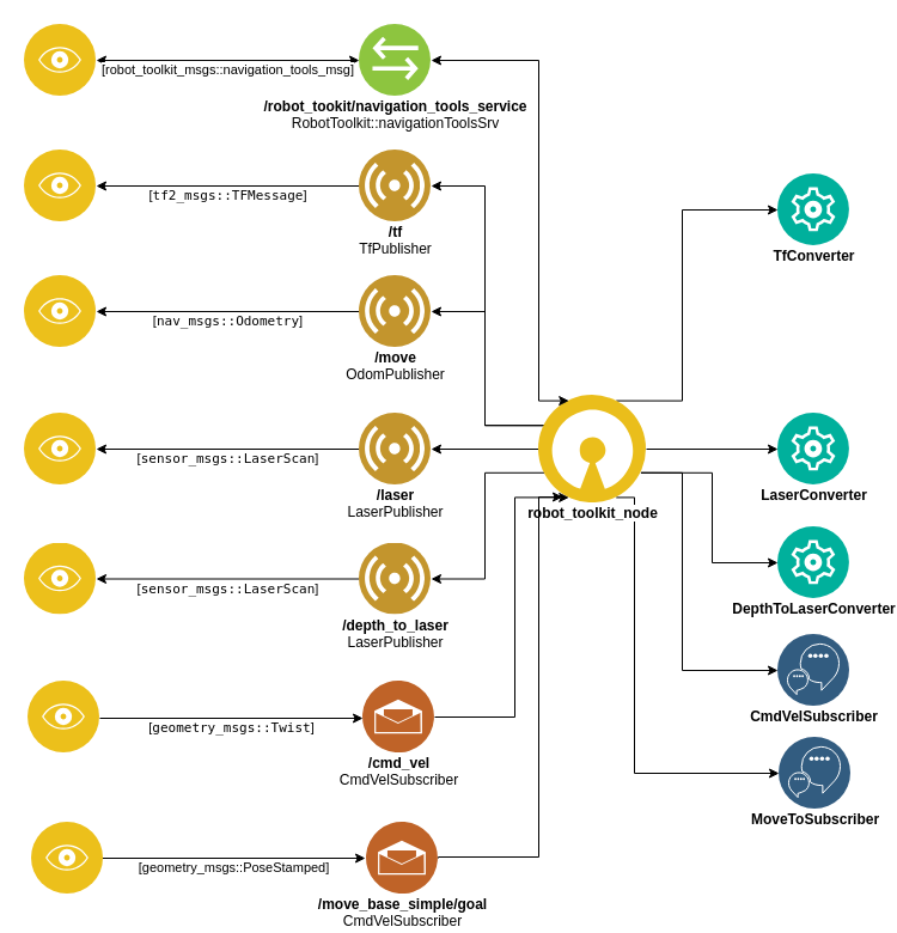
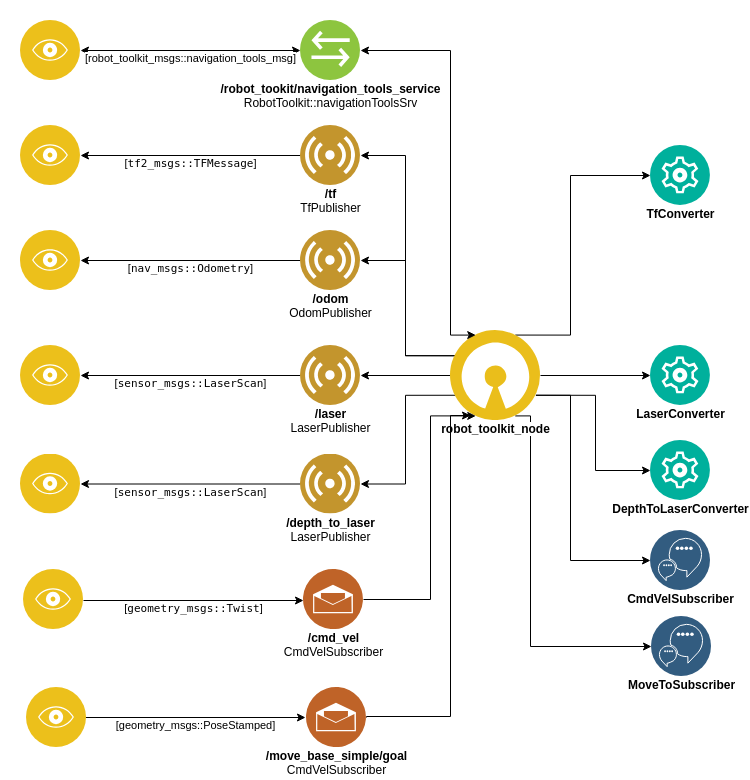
  <mxCell id="0" />
  <mxCell id="1" parent="0" />
  <mxCell id="2" style="edgeStyle=orthogonalEdgeStyle;rounded=0;orthogonalLoop=1;jettySize=auto;html=1;exitX=0;exitY=0.25;exitDx=0;exitDy=0;entryX=1;entryY=0.5;entryDx=0;entryDy=0;" edge="1" parent="1" source="11" target="26"><mxGeometry relative="1" as="geometry" /></mxCell>
  <mxCell id="3" style="edgeStyle=orthogonalEdgeStyle;rounded=0;orthogonalLoop=1;jettySize=auto;html=1;exitX=0;exitY=0.5;exitDx=0;exitDy=0;entryX=1;entryY=0.5;entryDx=0;entryDy=0;" edge="1" parent="1" source="11" target="29"><mxGeometry relative="1" as="geometry" /></mxCell>
  <mxCell id="4" style="edgeStyle=orthogonalEdgeStyle;rounded=0;orthogonalLoop=1;jettySize=auto;html=1;exitX=0;exitY=0.25;exitDx=0;exitDy=0;entryX=1;entryY=0.5;entryDx=0;entryDy=0;" edge="1" parent="1" source="11" target="13"><mxGeometry relative="1" as="geometry" /></mxCell>
  <mxCell id="5" style="edgeStyle=orthogonalEdgeStyle;rounded=0;orthogonalLoop=1;jettySize=auto;html=1;exitX=0;exitY=0.75;exitDx=0;exitDy=0;entryX=1;entryY=0.5;entryDx=0;entryDy=0;" edge="1" parent="1" source="11" target="38"><mxGeometry relative="1" as="geometry" /></mxCell>
  <mxCell id="6" style="edgeStyle=orthogonalEdgeStyle;rounded=0;orthogonalLoop=1;jettySize=auto;html=1;exitX=1;exitY=0.5;exitDx=0;exitDy=0;entryX=0;entryY=0.5;entryDx=0;entryDy=0;" edge="1" parent="1" source="11" target="20"><mxGeometry relative="1" as="geometry" /></mxCell>
  <mxCell id="7" style="edgeStyle=orthogonalEdgeStyle;rounded=0;orthogonalLoop=1;jettySize=auto;html=1;exitX=1;exitY=0.75;exitDx=0;exitDy=0;entryX=0;entryY=0.5;entryDx=0;entryDy=0;" edge="1" parent="1" source="11" target="41"><mxGeometry relative="1" as="geometry" /></mxCell>
  <mxCell id="8" style="edgeStyle=orthogonalEdgeStyle;rounded=0;orthogonalLoop=1;jettySize=auto;html=1;exitX=0.75;exitY=0;exitDx=0;exitDy=0;entryX=0;entryY=0.5;entryDx=0;entryDy=0;" edge="1" parent="1" source="11" target="17"><mxGeometry relative="1" as="geometry"><Array as="points"><mxPoint x="570" y="335" /><mxPoint x="570" y="175" /></Array></mxGeometry></mxCell>
  <mxCell id="9" style="edgeStyle=orthogonalEdgeStyle;rounded=0;orthogonalLoop=1;jettySize=auto;html=1;exitX=1;exitY=0.75;exitDx=0;exitDy=0;entryX=0;entryY=0.5;entryDx=0;entryDy=0;" edge="1" parent="1" source="11" target="21"><mxGeometry relative="1" as="geometry"><Array as="points"><mxPoint x="570" y="395" /><mxPoint x="570" y="560" /></Array></mxGeometry></mxCell>
  <mxCell id="10" style="edgeStyle=orthogonalEdgeStyle;rounded=0;orthogonalLoop=1;jettySize=auto;html=1;exitX=0.75;exitY=1;exitDx=0;exitDy=0;entryX=0;entryY=0.5;entryDx=0;entryDy=0;startArrow=none;startFill=0;" edge="1" parent="1" source="11" target="40"><mxGeometry relative="1" as="geometry"><Array as="points"><mxPoint x="530" y="415" /><mxPoint x="530" y="646" /></Array></mxGeometry></mxCell>
  <mxCell id="11" value="robot_toolkit_node" style="aspect=fixed;perimeter=ellipsePerimeter;html=1;align=center;shadow=0;dashed=0;fontColor=#000000;labelBackgroundColor=#ffffff;fontSize=12;spacingTop=-5;image;image=img/lib/ibm/applications/open_source_tools.svg;fontStyle=1" parent="1" vertex="1"><mxGeometry x="450" y="330" width="90" height="90" as="geometry" /></mxCell>
  <mxCell id="12" value="[&lt;code&gt;&lt;span&gt;tf2_msgs&lt;/span&gt;&lt;span&gt;::&lt;/span&gt;&lt;span&gt;TFMessage&lt;/span&gt;&lt;/code&gt;]" style="edgeStyle=orthogonalEdgeStyle;rounded=1;orthogonalLoop=1;jettySize=auto;html=1;exitX=0;exitY=0.5;exitDx=0;exitDy=0;entryX=1;entryY=0.5;entryDx=0;entryDy=0;startArrow=none;startFill=0;endArrow=classic;endFill=1;fontColor=#000000;verticalAlign=top;horizontal=1;spacingTop=-5;" parent="1" source="13" target="24" edge="1"><mxGeometry relative="1" as="geometry" /></mxCell>
  <mxCell id="13" value="/tf&lt;br&gt;&lt;span style=&quot;font-weight: normal&quot;&gt;TfPublisher&lt;/span&gt;&lt;br&gt;" style="aspect=fixed;perimeter=ellipsePerimeter;html=1;align=center;shadow=0;dashed=0;fontColor=#000000;labelBackgroundColor=#ffffff;fontSize=12;spacingTop=-5;image;image=img/lib/ibm/users/sensor.svg;fontStyle=1;verticalAlign=top;horizontal=1;" parent="1" vertex="1"><mxGeometry x="300" y="125" width="60" height="60" as="geometry" /></mxCell>
  <mxCell id="14" style="edgeStyle=orthogonalEdgeStyle;rounded=1;orthogonalLoop=1;jettySize=auto;html=1;exitX=0;exitY=0.5;exitDx=0;exitDy=0;entryX=1;entryY=0.5;entryDx=0;entryDy=0;fontColor=#000000;strokeColor=none;startArrow=classic;startFill=1;verticalAlign=top;horizontal=1;spacingTop=-5;" parent="1" source="16" target="23" edge="1"><mxGeometry relative="1" as="geometry" /></mxCell>
  <mxCell id="15" style="edgeStyle=orthogonalEdgeStyle;rounded=0;orthogonalLoop=1;jettySize=auto;html=1;exitX=1;exitY=0.5;exitDx=0;exitDy=0;entryX=0.25;entryY=0;entryDx=0;entryDy=0;startArrow=classic;startFill=1;" edge="1" parent="1" source="16" target="11"><mxGeometry relative="1" as="geometry"><Array as="points"><mxPoint x="450" y="50" /><mxPoint x="450" y="335" /></Array></mxGeometry></mxCell>
  <mxCell id="16" value="/robot_tookit/navigation_tools_service&lt;br&gt;&lt;span style=&quot;font-weight: normal&quot;&gt;RobotToolkit::navigationToolsSrv&lt;/span&gt;&lt;br&gt;" style="aspect=fixed;perimeter=ellipsePerimeter;html=1;align=center;shadow=0;dashed=0;fontColor=#000000;labelBackgroundColor=#ffffff;fontSize=12;spacingTop=-5;image;image=img/lib/ibm/vpc/Bridge.svg;fontStyle=1;verticalAlign=top;horizontal=1;" parent="1" vertex="1"><mxGeometry x="300" y="20" width="60" height="60" as="geometry" /></mxCell>
  <mxCell id="17" value="TfConverter&lt;br&gt;" style="aspect=fixed;perimeter=ellipsePerimeter;html=1;align=center;shadow=0;dashed=0;fontColor=#000000;labelBackgroundColor=#ffffff;fontSize=12;spacingTop=-5;image;image=img/lib/ibm/management/management.svg;fontStyle=1" parent="1" vertex="1"><mxGeometry x="650" y="145" width="60" height="60" as="geometry" /></mxCell>
  <mxCell id="18" style="edgeStyle=orthogonalEdgeStyle;rounded=0;orthogonalLoop=1;jettySize=auto;html=1;exitX=1;exitY=0.5;exitDx=0;exitDy=0;entryX=0.25;entryY=1;entryDx=0;entryDy=0;" edge="1" parent="1" source="19" target="11"><mxGeometry relative="1" as="geometry"><Array as="points"><mxPoint x="430" y="599" /><mxPoint x="430" y="415" /></Array></mxGeometry></mxCell>
  <mxCell id="19" value="/cmd_vel&lt;br&gt;&lt;span style=&quot;font-weight: normal&quot;&gt;CmdVelSubscriber&lt;/span&gt;&lt;br&gt;" style="aspect=fixed;perimeter=ellipsePerimeter;html=1;align=center;shadow=0;dashed=0;fontColor=#000000;labelBackgroundColor=#ffffff;fontSize=12;spacingTop=-5;image;image=img/lib/ibm/social/messaging.svg;fontStyle=1;verticalAlign=top;horizontal=1;" parent="1" vertex="1"><mxGeometry x="303" y="569" width="60" height="60" as="geometry" /></mxCell>
  <mxCell id="20" value="LaserConverter" style="aspect=fixed;perimeter=ellipsePerimeter;html=1;align=center;shadow=0;dashed=0;fontColor=#000000;labelBackgroundColor=#ffffff;fontSize=12;spacingTop=-5;image;image=img/lib/ibm/management/management.svg;fontStyle=1" parent="1" vertex="1"><mxGeometry x="650" y="345" width="60" height="60" as="geometry" /></mxCell>
  <mxCell id="21" value="CmdVelSubscriber&lt;br&gt;" style="aspect=fixed;perimeter=ellipsePerimeter;html=1;align=center;shadow=0;dashed=0;fontColor=#000000;labelBackgroundColor=#ffffff;fontSize=12;spacingTop=-5;image;image=img/lib/ibm/data/conversation_trained_deployed.svg;fontStyle=1" parent="1" vertex="1"><mxGeometry x="650" y="530" width="60" height="60" as="geometry" /></mxCell>
  <mxCell id="22" value="[robot_toolkit_msgs::navigation_tools_msg]" style="edgeStyle=orthogonalEdgeStyle;rounded=1;orthogonalLoop=1;jettySize=auto;html=1;exitX=1;exitY=0.5;exitDx=0;exitDy=0;entryX=0;entryY=0.5;entryDx=0;entryDy=0;startArrow=classic;startFill=1;fontColor=#000000;verticalAlign=top;horizontal=1;spacingTop=-5;" parent="1" source="23" target="16" edge="1"><mxGeometry relative="1" as="geometry" /></mxCell>
  <mxCell id="23" value="" style="aspect=fixed;perimeter=ellipsePerimeter;html=1;align=center;shadow=0;dashed=0;fontColor=#4277BB;labelBackgroundColor=#ffffff;fontSize=12;spacingTop=-5;image;image=img/lib/ibm/applications/visualization.svg;verticalAlign=top;horizontal=1;" parent="1" vertex="1"><mxGeometry x="20" y="20" width="60" height="60" as="geometry" /></mxCell>
  <mxCell id="24" value="" style="aspect=fixed;perimeter=ellipsePerimeter;html=1;align=center;shadow=0;dashed=0;fontColor=#4277BB;labelBackgroundColor=#ffffff;fontSize=12;spacingTop=-5;image;image=img/lib/ibm/applications/visualization.svg;verticalAlign=top;horizontal=1;" parent="1" vertex="1"><mxGeometry x="20" y="125" width="60" height="60" as="geometry" /></mxCell>
  <mxCell id="25" value="[&lt;code&gt;&lt;span&gt;nav_msgs&lt;/span&gt;&lt;span&gt;::&lt;/span&gt;&lt;span&gt;Odometry&lt;/span&gt;&lt;/code&gt;]" style="edgeStyle=orthogonalEdgeStyle;rounded=1;orthogonalLoop=1;jettySize=auto;html=1;exitX=0;exitY=0.5;exitDx=0;exitDy=0;entryX=1;entryY=0.5;entryDx=0;entryDy=0;startArrow=none;startFill=0;endArrow=classic;endFill=1;fontColor=#000000;verticalAlign=top;horizontal=1;spacingTop=-5;" parent="1" source="26" target="27" edge="1"><mxGeometry relative="1" as="geometry" /></mxCell>
- <mxCell id="26" value="/move&lt;br&gt;&lt;span style=&quot;font-weight: normal&quot;&gt;OdomPublisher&lt;/span&gt;&lt;br&gt;" style="aspect=fixed;perimeter=ellipsePerimeter;html=1;align=center;shadow=0;dashed=0;fontColor=#000000;labelBackgroundColor=#ffffff;fontSize=12;spacingTop=-5;image;image=img/lib/ibm/users/sensor.svg;fontStyle=1;verticalAlign=top;horizontal=1;" parent="1" vertex="1"><mxGeometry x="300" y="230" width="60" height="60" as="geometry" /></mxCell>
+ <mxCell id="26" value="/odom&lt;br&gt;&lt;span style=&quot;font-weight: normal&quot;&gt;OdomPublisher&lt;/span&gt;&lt;br&gt;" style="aspect=fixed;perimeter=ellipsePerimeter;html=1;align=center;shadow=0;dashed=0;fontColor=#000000;labelBackgroundColor=#ffffff;fontSize=12;spacingTop=-5;image;image=img/lib/ibm/users/sensor.svg;fontStyle=1;verticalAlign=top;horizontal=1;" parent="1" vertex="1"><mxGeometry x="300" y="230" width="60" height="60" as="geometry" /></mxCell>
  <mxCell id="27" value="" style="aspect=fixed;perimeter=ellipsePerimeter;html=1;align=center;shadow=0;dashed=0;fontColor=#4277BB;labelBackgroundColor=#ffffff;fontSize=12;spacingTop=-5;image;image=img/lib/ibm/applications/visualization.svg;verticalAlign=top;horizontal=1;" parent="1" vertex="1"><mxGeometry x="20" y="230" width="60" height="60" as="geometry" /></mxCell>
  <mxCell id="28" value="[&lt;code&gt;&lt;span&gt;sensor_msgs&lt;/span&gt;&lt;span&gt;::&lt;/span&gt;&lt;span&gt;LaserScan&lt;/span&gt;&lt;/code&gt;]" style="edgeStyle=orthogonalEdgeStyle;rounded=1;orthogonalLoop=1;jettySize=auto;html=1;exitX=0;exitY=0.5;exitDx=0;exitDy=0;entryX=1;entryY=0.5;entryDx=0;entryDy=0;startArrow=none;startFill=0;endArrow=classic;endFill=1;fontColor=#000000;verticalAlign=top;horizontal=1;spacingTop=-5;" parent="1" source="29" target="30" edge="1"><mxGeometry relative="1" as="geometry" /></mxCell>
  <mxCell id="29" value="/laser&lt;br&gt;&lt;span style=&quot;font-weight: normal&quot;&gt;LaserPublisher&lt;/span&gt;&lt;br&gt;" style="aspect=fixed;perimeter=ellipsePerimeter;html=1;align=center;shadow=0;dashed=0;fontColor=#000000;labelBackgroundColor=#ffffff;fontSize=12;spacingTop=-5;image;image=img/lib/ibm/users/sensor.svg;fontStyle=1;verticalAlign=top;horizontal=1;" parent="1" vertex="1"><mxGeometry x="300" y="345" width="60" height="60" as="geometry" /></mxCell>
  <mxCell id="30" value="" style="aspect=fixed;perimeter=ellipsePerimeter;html=1;align=center;shadow=0;dashed=0;fontColor=#4277BB;labelBackgroundColor=#ffffff;fontSize=12;spacingTop=-5;image;image=img/lib/ibm/applications/visualization.svg;verticalAlign=top;horizontal=1;" parent="1" vertex="1"><mxGeometry x="20" y="345" width="60" height="60" as="geometry" /></mxCell>
  <mxCell id="31" value="[&lt;code&gt;&lt;span&gt;geometry_msgs&lt;/span&gt;&lt;span&gt;::&lt;/span&gt;&lt;span&gt;Twist&lt;/span&gt;&lt;/code&gt;]" style="edgeStyle=orthogonalEdgeStyle;rounded=1;orthogonalLoop=1;jettySize=auto;html=1;exitX=1;exitY=0.5;exitDx=0;exitDy=0;startArrow=none;startFill=0;endArrow=classic;endFill=1;fontColor=#000000;verticalAlign=top;horizontal=1;spacingTop=-5;" parent="1" edge="1"><mxGeometry relative="1" as="geometry"><mxPoint x="83" y="600" as="sourcePoint" /><mxPoint x="303" y="600" as="targetPoint" /></mxGeometry></mxCell>
  <mxCell id="32" value="" style="aspect=fixed;perimeter=ellipsePerimeter;html=1;align=center;shadow=0;dashed=0;fontColor=#4277BB;labelBackgroundColor=#ffffff;fontSize=12;spacingTop=-5;image;image=img/lib/ibm/applications/visualization.svg;verticalAlign=top;horizontal=1;" parent="1" vertex="1"><mxGeometry x="23" y="569" width="60" height="60" as="geometry" /></mxCell>
  <mxCell id="33" style="edgeStyle=orthogonalEdgeStyle;rounded=0;orthogonalLoop=1;jettySize=auto;html=1;exitX=1;exitY=0.5;exitDx=0;exitDy=0;" edge="1" parent="1" source="34"><mxGeometry relative="1" as="geometry"><mxPoint x="470" y="415" as="targetPoint" /><Array as="points"><mxPoint x="450" y="716" /><mxPoint x="450" y="415" /></Array></mxGeometry></mxCell>
  <mxCell id="34" value="/move_base_simple/goal&lt;br&gt;&lt;span style=&quot;font-weight: normal&quot;&gt;CmdVelSubscriber&lt;/span&gt;&lt;br&gt;" style="aspect=fixed;perimeter=ellipsePerimeter;html=1;align=center;shadow=0;dashed=0;fontColor=#000000;labelBackgroundColor=#ffffff;fontSize=12;spacingTop=-5;image;image=img/lib/ibm/social/messaging.svg;fontStyle=1;verticalAlign=top;horizontal=1;" vertex="1" parent="1"><mxGeometry x="306" y="687" width="60" height="60" as="geometry" /></mxCell>
  <mxCell id="35" value="[geometry_msgs::PoseStamped]" style="edgeStyle=orthogonalEdgeStyle;rounded=1;orthogonalLoop=1;jettySize=auto;html=1;exitX=1;exitY=0.5;exitDx=0;exitDy=0;startArrow=none;startFill=0;endArrow=classic;endFill=1;fontColor=#000000;verticalAlign=top;horizontal=1;spacingTop=-5;" edge="1" parent="1"><mxGeometry relative="1" as="geometry"><mxPoint x="85" y="717" as="sourcePoint" /><mxPoint x="305" y="717" as="targetPoint" /></mxGeometry></mxCell>
  <mxCell id="36" value="" style="aspect=fixed;perimeter=ellipsePerimeter;html=1;align=center;shadow=0;dashed=0;fontColor=#4277BB;labelBackgroundColor=#ffffff;fontSize=12;spacingTop=-5;image;image=img/lib/ibm/applications/visualization.svg;verticalAlign=top;horizontal=1;" vertex="1" parent="1"><mxGeometry x="26" y="687" width="60" height="60" as="geometry" /></mxCell>
  <mxCell id="37" value="[&lt;code&gt;&lt;span&gt;sensor_msgs&lt;/span&gt;&lt;span&gt;::&lt;/span&gt;&lt;span&gt;LaserScan&lt;/span&gt;&lt;/code&gt;]" style="edgeStyle=orthogonalEdgeStyle;rounded=1;orthogonalLoop=1;jettySize=auto;html=1;exitX=0;exitY=0.5;exitDx=0;exitDy=0;entryX=1;entryY=0.5;entryDx=0;entryDy=0;startArrow=none;startFill=0;endArrow=classic;endFill=1;fontColor=#000000;verticalAlign=top;horizontal=1;spacingTop=-5;" edge="1" parent="1" source="38" target="39"><mxGeometry relative="1" as="geometry" /></mxCell>
  <mxCell id="38" value="/depth_to_laser&lt;br&gt;&lt;span style=&quot;font-weight: normal&quot;&gt;LaserPublisher&lt;/span&gt;&lt;br&gt;" style="aspect=fixed;perimeter=ellipsePerimeter;html=1;align=center;shadow=0;dashed=0;fontColor=#000000;labelBackgroundColor=#ffffff;fontSize=12;spacingTop=-5;image;image=img/lib/ibm/users/sensor.svg;fontStyle=1;verticalAlign=top;horizontal=1;" vertex="1" parent="1"><mxGeometry x="300" y="453.5" width="60" height="60" as="geometry" /></mxCell>
  <mxCell id="39" value="" style="aspect=fixed;perimeter=ellipsePerimeter;html=1;align=center;shadow=0;dashed=0;fontColor=#4277BB;labelBackgroundColor=#ffffff;fontSize=12;spacingTop=-5;image;image=img/lib/ibm/applications/visualization.svg;verticalAlign=top;horizontal=1;" vertex="1" parent="1"><mxGeometry x="20" y="453.5" width="60" height="60" as="geometry" /></mxCell>
  <mxCell id="40" value="MoveToSubscriber" style="aspect=fixed;perimeter=ellipsePerimeter;html=1;align=center;shadow=0;dashed=0;fontColor=#000000;labelBackgroundColor=#ffffff;fontSize=12;spacingTop=-5;image;image=img/lib/ibm/data/conversation_trained_deployed.svg;fontStyle=1" vertex="1" parent="1"><mxGeometry x="651" y="616" width="60" height="60" as="geometry" /></mxCell>
  <mxCell id="41" value="DepthToLaserConverter" style="aspect=fixed;perimeter=ellipsePerimeter;html=1;align=center;shadow=0;dashed=0;fontColor=#000000;labelBackgroundColor=#ffffff;fontSize=12;spacingTop=-5;image;image=img/lib/ibm/management/management.svg;fontStyle=1" vertex="1" parent="1"><mxGeometry x="650" y="440" width="60" height="60" as="geometry" /></mxCell>
